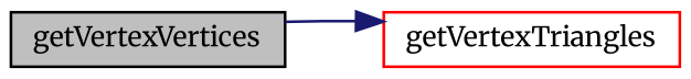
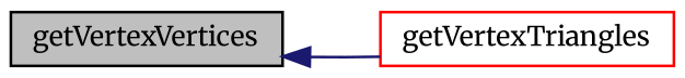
  digraph {
    rankdir=LR
    fontname=Merriweather
    node [fontname=Merriweather fontsize=10 shape=record]
    n1 [color=black fillcolor=grey75 fontcolor=black height=0.2 label=getVertexVertices style=filled width=0.4]
    n2 [color=red height=0.2 label=getVertexTriangles width=0.4]
-   n2 -> n1 [color=midnightblue dir=back fontname=Merriweather fontsize=10 labelfontname=FreeSans labelfontsize=10 style=solid]
+   n1 -> n2 [color=midnightblue dir=back fontname=Merriweather fontsize=10 labelfontname=FreeSans labelfontsize=10 style=solid]
  }
